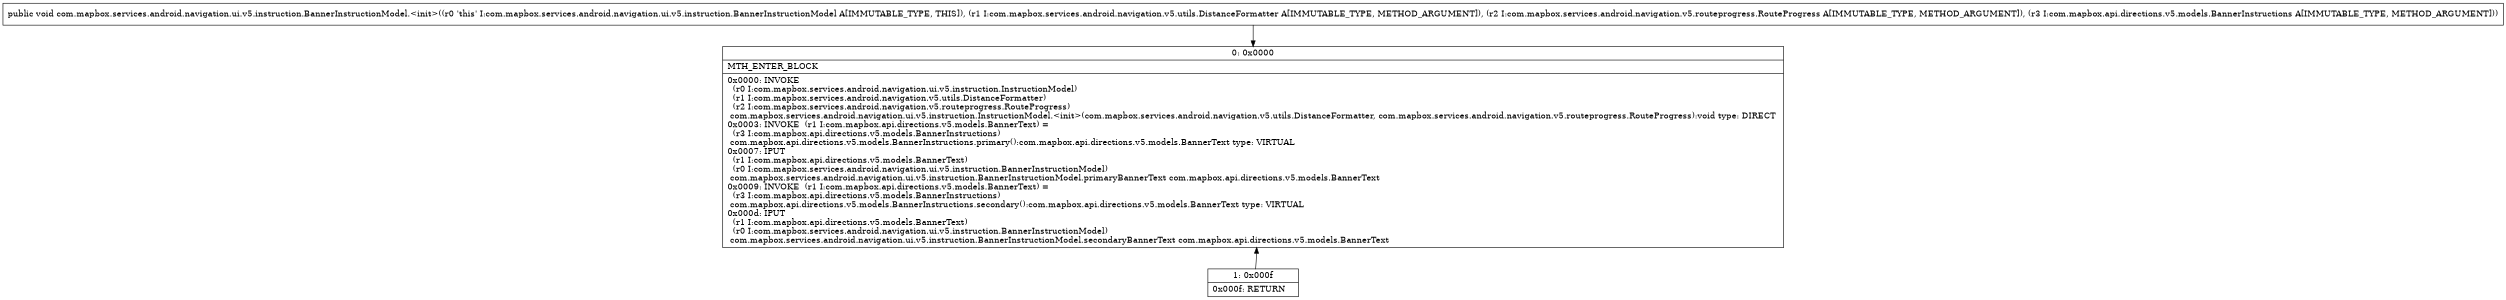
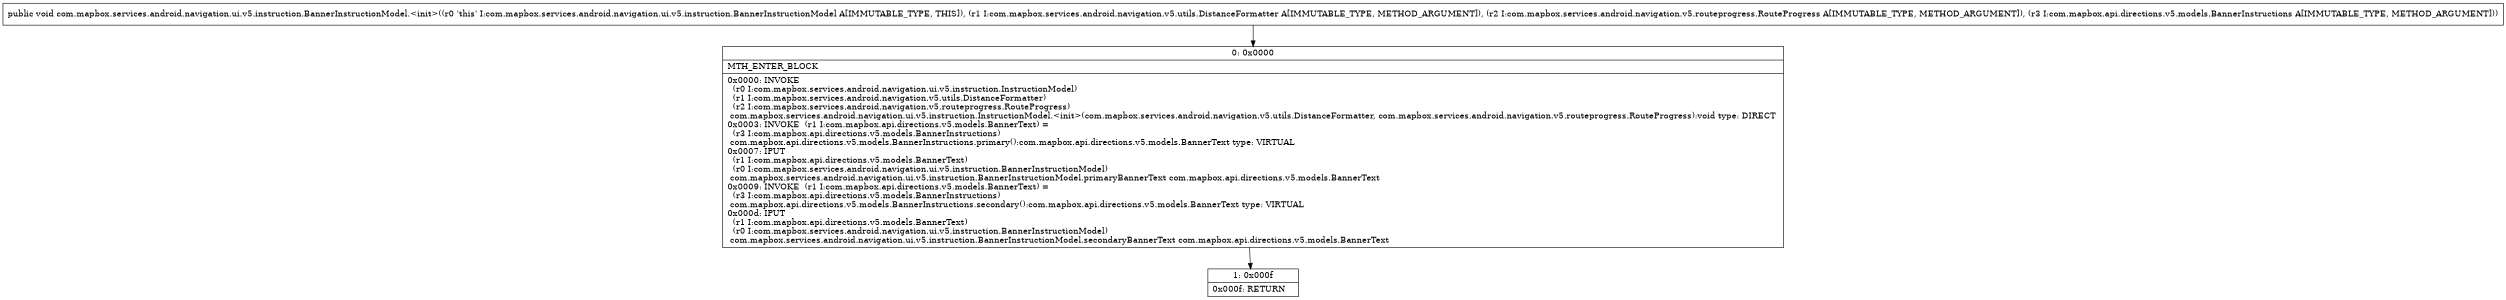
  digraph {
    node [shape=record]
    n1 [label="{0\:\ 0x0000|MTH_ENTER_BLOCK\l|0x0000: INVOKE  \l  (r0 I:com.mapbox.services.android.navigation.ui.v5.instruction.InstructionModel)\l  (r1 I:com.mapbox.services.android.navigation.v5.utils.DistanceFormatter)\l  (r2 I:com.mapbox.services.android.navigation.v5.routeprogress.RouteProgress)\l com.mapbox.services.android.navigation.ui.v5.instruction.InstructionModel.\<init\>(com.mapbox.services.android.navigation.v5.utils.DistanceFormatter, com.mapbox.services.android.navigation.v5.routeprogress.RouteProgress):void type: DIRECT \l0x0003: INVOKE  (r1 I:com.mapbox.api.directions.v5.models.BannerText) = \l  (r3 I:com.mapbox.api.directions.v5.models.BannerInstructions)\l com.mapbox.api.directions.v5.models.BannerInstructions.primary():com.mapbox.api.directions.v5.models.BannerText type: VIRTUAL \l0x0007: IPUT  \l  (r1 I:com.mapbox.api.directions.v5.models.BannerText)\l  (r0 I:com.mapbox.services.android.navigation.ui.v5.instruction.BannerInstructionModel)\l com.mapbox.services.android.navigation.ui.v5.instruction.BannerInstructionModel.primaryBannerText com.mapbox.api.directions.v5.models.BannerText \l0x0009: INVOKE  (r1 I:com.mapbox.api.directions.v5.models.BannerText) = \l  (r3 I:com.mapbox.api.directions.v5.models.BannerInstructions)\l com.mapbox.api.directions.v5.models.BannerInstructions.secondary():com.mapbox.api.directions.v5.models.BannerText type: VIRTUAL \l0x000d: IPUT  \l  (r1 I:com.mapbox.api.directions.v5.models.BannerText)\l  (r0 I:com.mapbox.services.android.navigation.ui.v5.instruction.BannerInstructionModel)\l com.mapbox.services.android.navigation.ui.v5.instruction.BannerInstructionModel.secondaryBannerText com.mapbox.api.directions.v5.models.BannerText \l}"]
    n2 [label="{1\:\ 0x000f|0x000f: RETURN   \l}"]
    n3 [label="{public void com.mapbox.services.android.navigation.ui.v5.instruction.BannerInstructionModel.\<init\>((r0 'this' I:com.mapbox.services.android.navigation.ui.v5.instruction.BannerInstructionModel A[IMMUTABLE_TYPE, THIS]), (r1 I:com.mapbox.services.android.navigation.v5.utils.DistanceFormatter A[IMMUTABLE_TYPE, METHOD_ARGUMENT]), (r2 I:com.mapbox.services.android.navigation.v5.routeprogress.RouteProgress A[IMMUTABLE_TYPE, METHOD_ARGUMENT]), (r3 I:com.mapbox.api.directions.v5.models.BannerInstructions A[IMMUTABLE_TYPE, METHOD_ARGUMENT])) }"]
-   n2 -> n1
+   n1 -> n2
    n3 -> n1
  }
